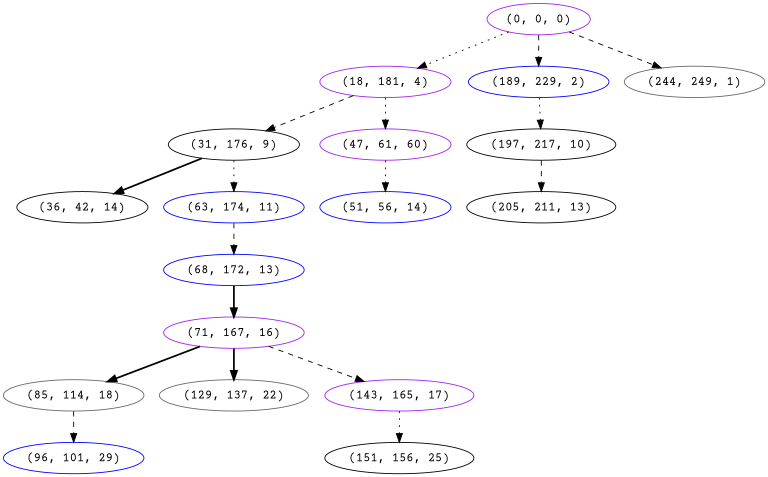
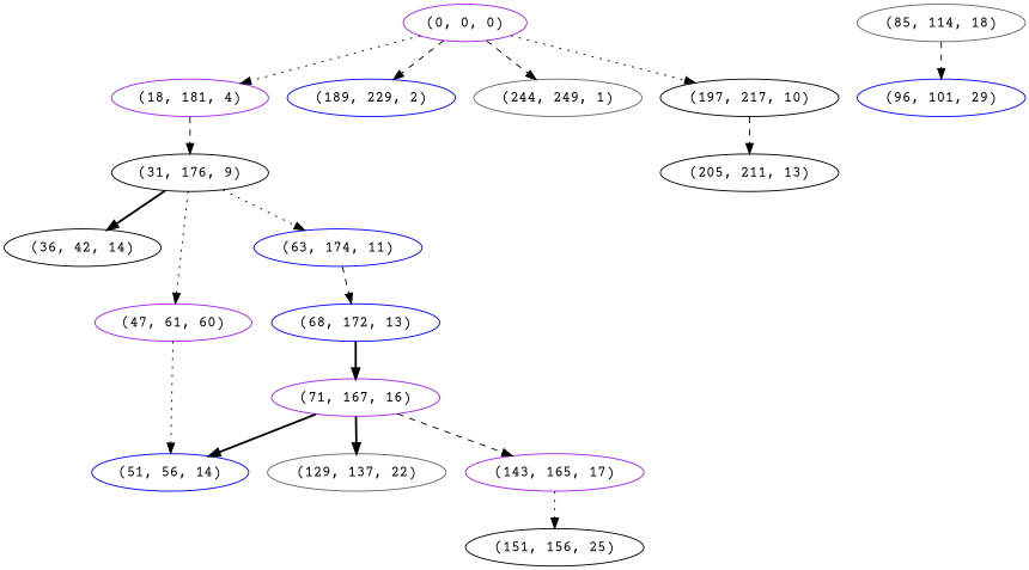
  digraph {
    fontname="Courier Prime"
    node [color=purple fontname="Courier Prime"]
    edge [fontname="Courier Prime" style=dashed]
    "(0, 0, 0)"
    "(18, 181, 4)"
    "(189, 229, 2)" [color=blue]
    "(244, 249, 1)" [color=gray40]
    "(31, 176, 9)" [color=black]
    "(197, 217, 10)" [color=black]
    "(36, 42, 14)" [color=black]
    n8 [label="(47, 61, 60)"]
    "(63, 174, 11)" [color=blue]
    "(51, 56, 14)" [color=blue]
    "(68, 172, 13)" [color=blue]
    "(71, 167, 16)"
    "(85, 114, 18)" [color=gray40]
    "(129, 137, 22)" [color=gray40]
    "(143, 165, 17)"
    "(96, 101, 29)" [color=blue]
    "(151, 156, 25)" [color=black]
    "(205, 211, 13)" [color=black]
    "(0, 0, 0)" -> "(18, 181, 4)" [style=dotted]
    "(0, 0, 0)" -> "(189, 229, 2)"
    "(0, 0, 0)" -> "(244, 249, 1)"
    "(18, 181, 4)" -> "(31, 176, 9)"
-   "(189, 229, 2)" -> "(197, 217, 10)" [style=dotted]
+   "(0, 0, 0)" -> "(197, 217, 10)" [style=dotted]
    "(31, 176, 9)" -> "(36, 42, 14)" [style=bold]
-   "(18, 181, 4)" -> n8 [style=dotted]
+   "(31, 176, 9)" -> n8 [style=dotted]
    "(31, 176, 9)" -> "(63, 174, 11)" [style=dotted]
    "(197, 217, 10)" -> "(205, 211, 13)"
    n8 -> "(51, 56, 14)" [style=dotted]
    "(63, 174, 11)" -> "(68, 172, 13)"
    "(68, 172, 13)" -> "(71, 167, 16)" [style=bold]
-   "(71, 167, 16)" -> "(85, 114, 18)" [style=bold]
+   "(71, 167, 16)" -> "(51, 56, 14)" [style=bold]
    "(71, 167, 16)" -> "(129, 137, 22)" [style=bold]
    "(71, 167, 16)" -> "(143, 165, 17)"
    "(85, 114, 18)" -> "(96, 101, 29)"
    "(143, 165, 17)" -> "(151, 156, 25)" [style=dotted]
  }
